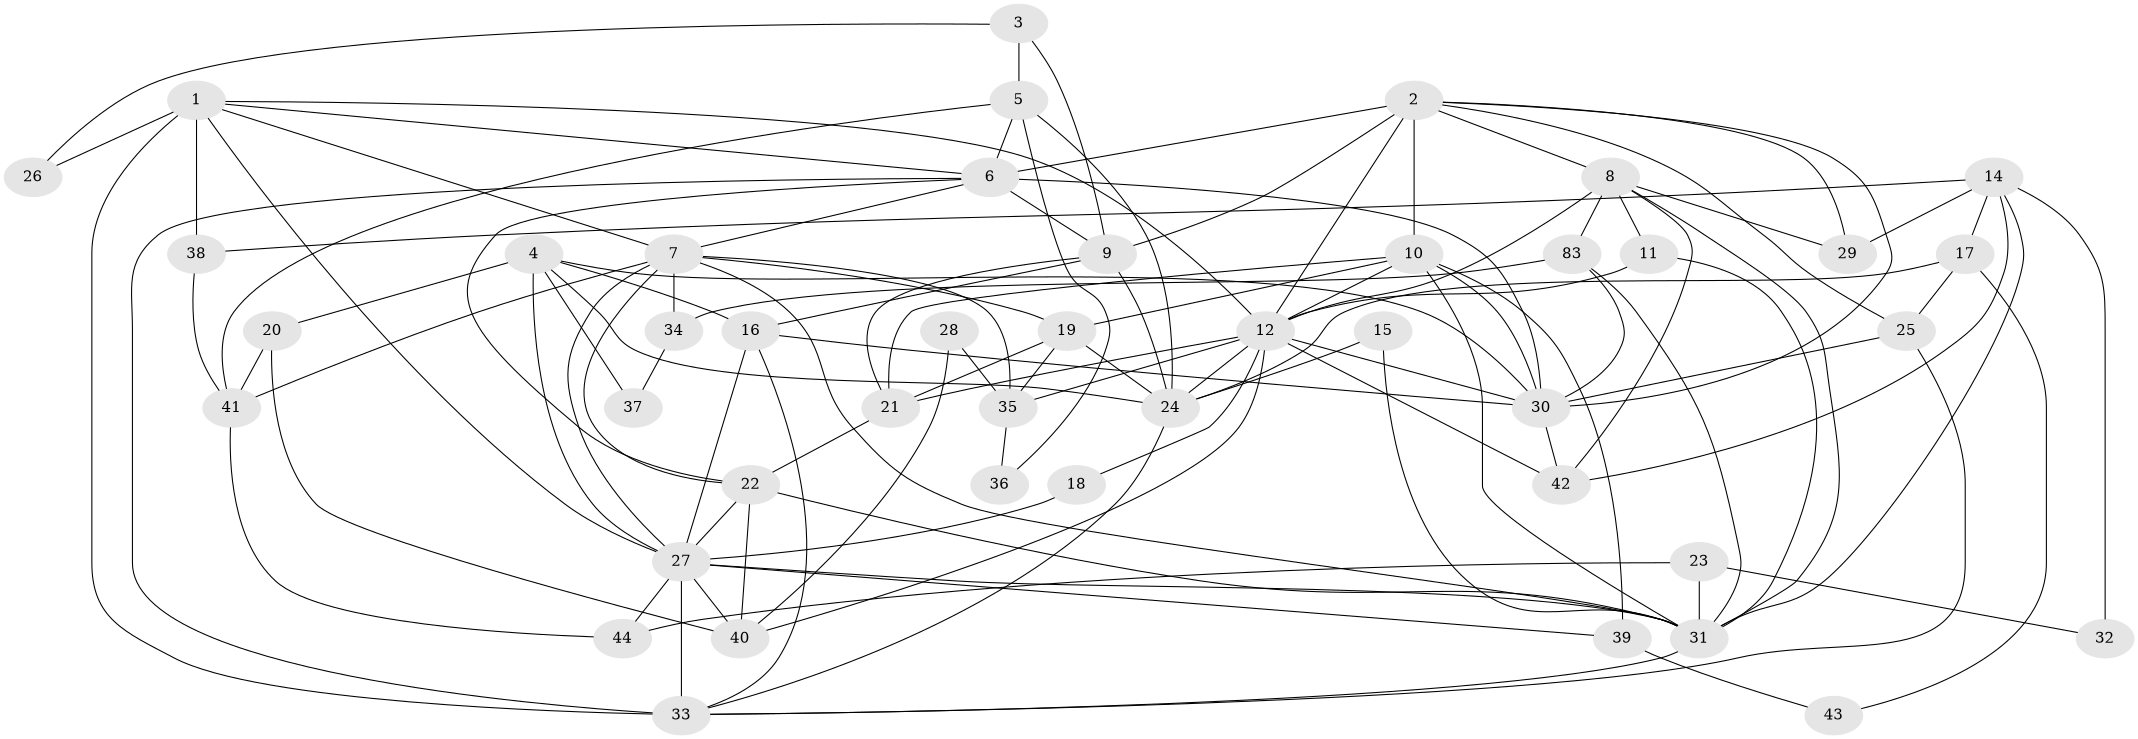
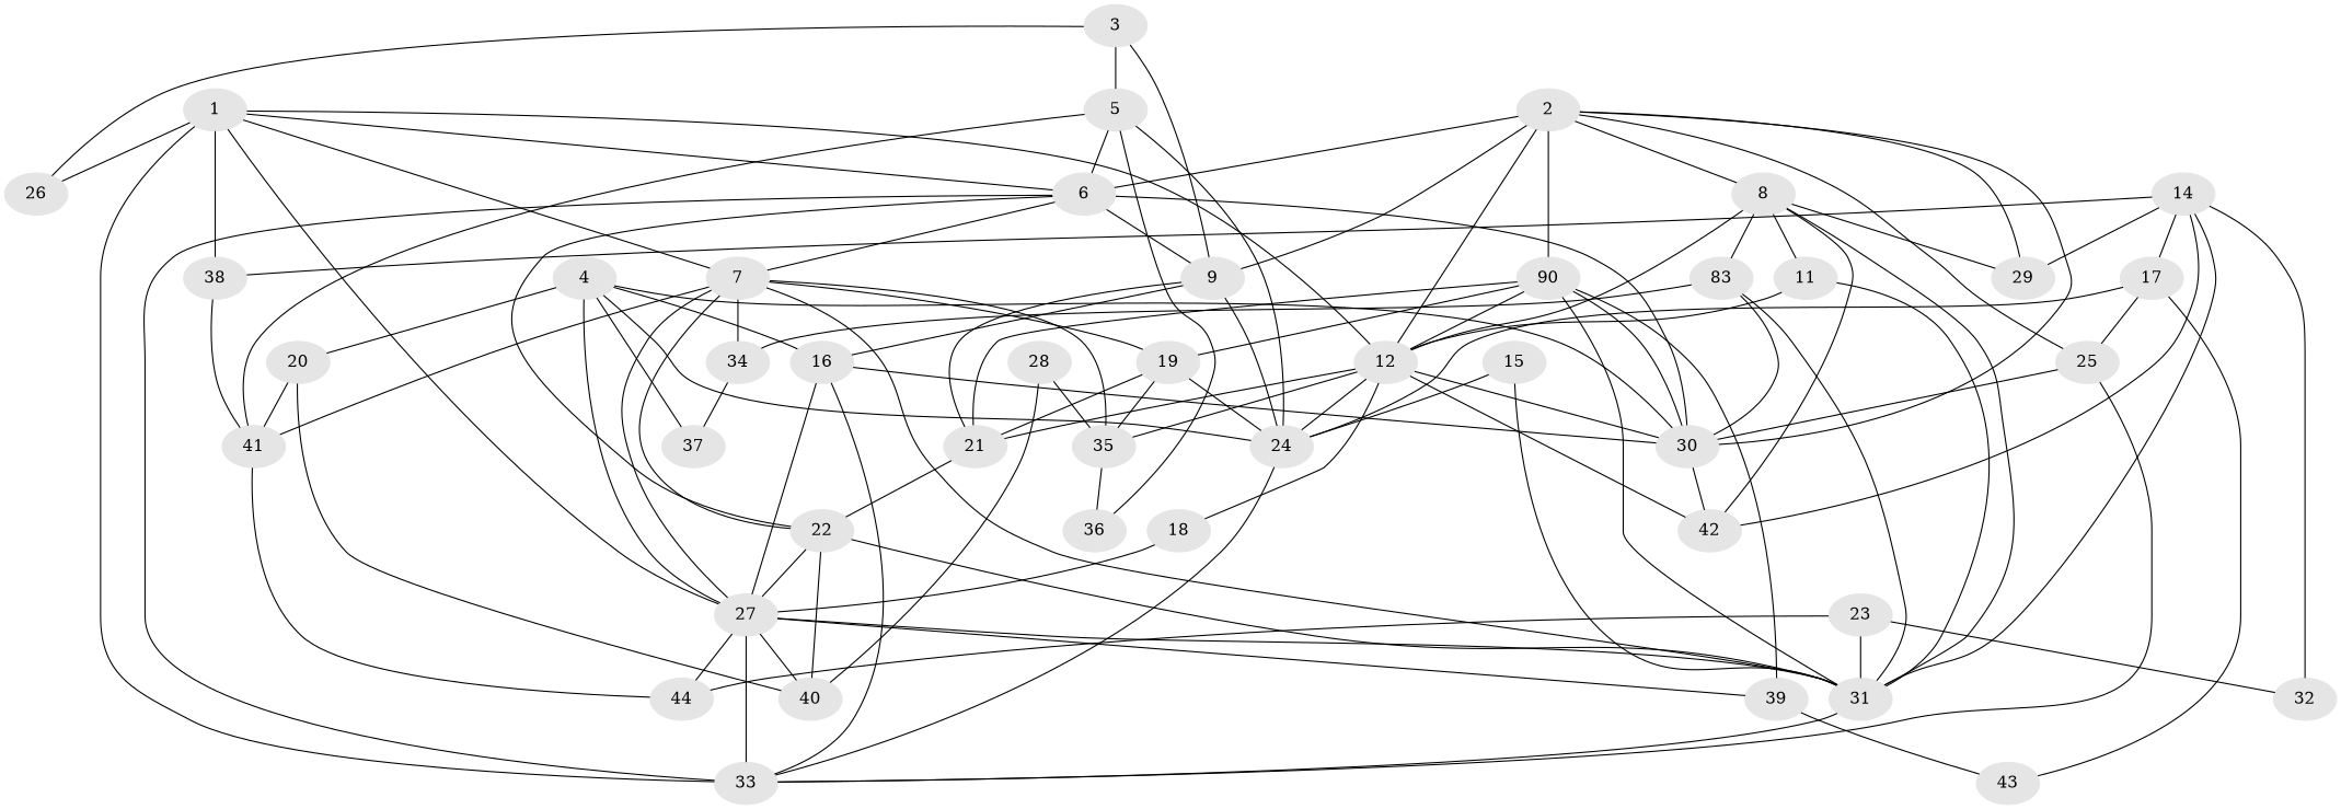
  graph {
    fontname="DejaVu Serif"
    node [color=gray90 fontname="DejaVu Serif" style=filled]
    edge [fontname="DejaVu Serif" weight=1.0]
    1
    7
    12
    26
    27
    33
    38
    6
    41
    22
    19
    31
    34
    35
-   10
+   10 [label=90]
    30
    21
    39
    24
    42
    18
    40
    44
    2
    8
    9
    25
    29
    11
    n30 [label=83]
    16
    3
    5
    36
    4
    20
    37
    43
    14
    17
    32
    15
    23
    28
    1 -- 7
    1 -- 12
    1 -- 26
    1 -- 27
    1 -- 33 [weight=3.0]
    1 -- 38
    1 -- 6
    7 -- 27 [weight=2.0]
    7 -- 41
    7 -- 22
    7 -- 19
    7 -- 31
    7 -- 34 [weight=2.0]
    7 -- 35
    12 -- 35
    12 -- 30
    12 -- 21
    12 -- 24
    12 -- 42
    12 -- 18
-   12 -- 40
    27 -- 33
    27 -- 31
    27 -- 39
    27 -- 40
    27 -- 44
    38 -- 41
    6 -- 7
    6 -- 33
    6 -- 22
    6 -- 30 [weight=2.0]
    6 -- 9
    41 -- 44
    22 -- 27
    22 -- 31
    22 -- 40
    19 -- 35
    19 -- 21
    19 -- 24
    31 -- 33
    34 -- 37
    35 -- 36
    10 -- 12
    10 -- 19
    10 -- 31
    10 -- 30
    10 -- 21
    10 -- 39
    30 -- 42
    21 -- 22
    39 -- 43
    24 -- 33
    18 -- 27
    2 -- 12
    2 -- 6 [weight=2.0]
    2 -- 10 [weight=2.0]
    2 -- 30
    2 -- 8 [weight=2.0]
    2 -- 9
    2 -- 25
    2 -- 29
    8 -- 12 [weight=2.0]
    8 -- 31 [weight=2.0]
    8 -- 42
    8 -- 29
    8 -- 11
    8 -- n30
    9 -- 21
    9 -- 24
    9 -- 16
    25 -- 33
    25 -- 30
    11 -- 12
    11 -- 31
    n30 -- 31
    n30 -- 34
    n30 -- 30
    16 -- 27
    16 -- 33
    16 -- 30 [weight=2.0]
    3 -- 26
    3 -- 9
    3 -- 5
    5 -- 6
    5 -- 41
    5 -- 24
    5 -- 36
    4 -- 27 [weight=2.0]
    4 -- 30
    4 -- 24
    4 -- 16
    4 -- 20
    4 -- 37
    20 -- 41
    20 -- 40
    14 -- 38
    14 -- 31
    14 -- 42
    14 -- 29
    14 -- 17
    14 -- 32
    17 -- 24
    17 -- 25
    17 -- 43
    15 -- 31
    15 -- 24
    23 -- 31
    23 -- 44
    23 -- 32
    28 -- 35
    28 -- 40
  }
